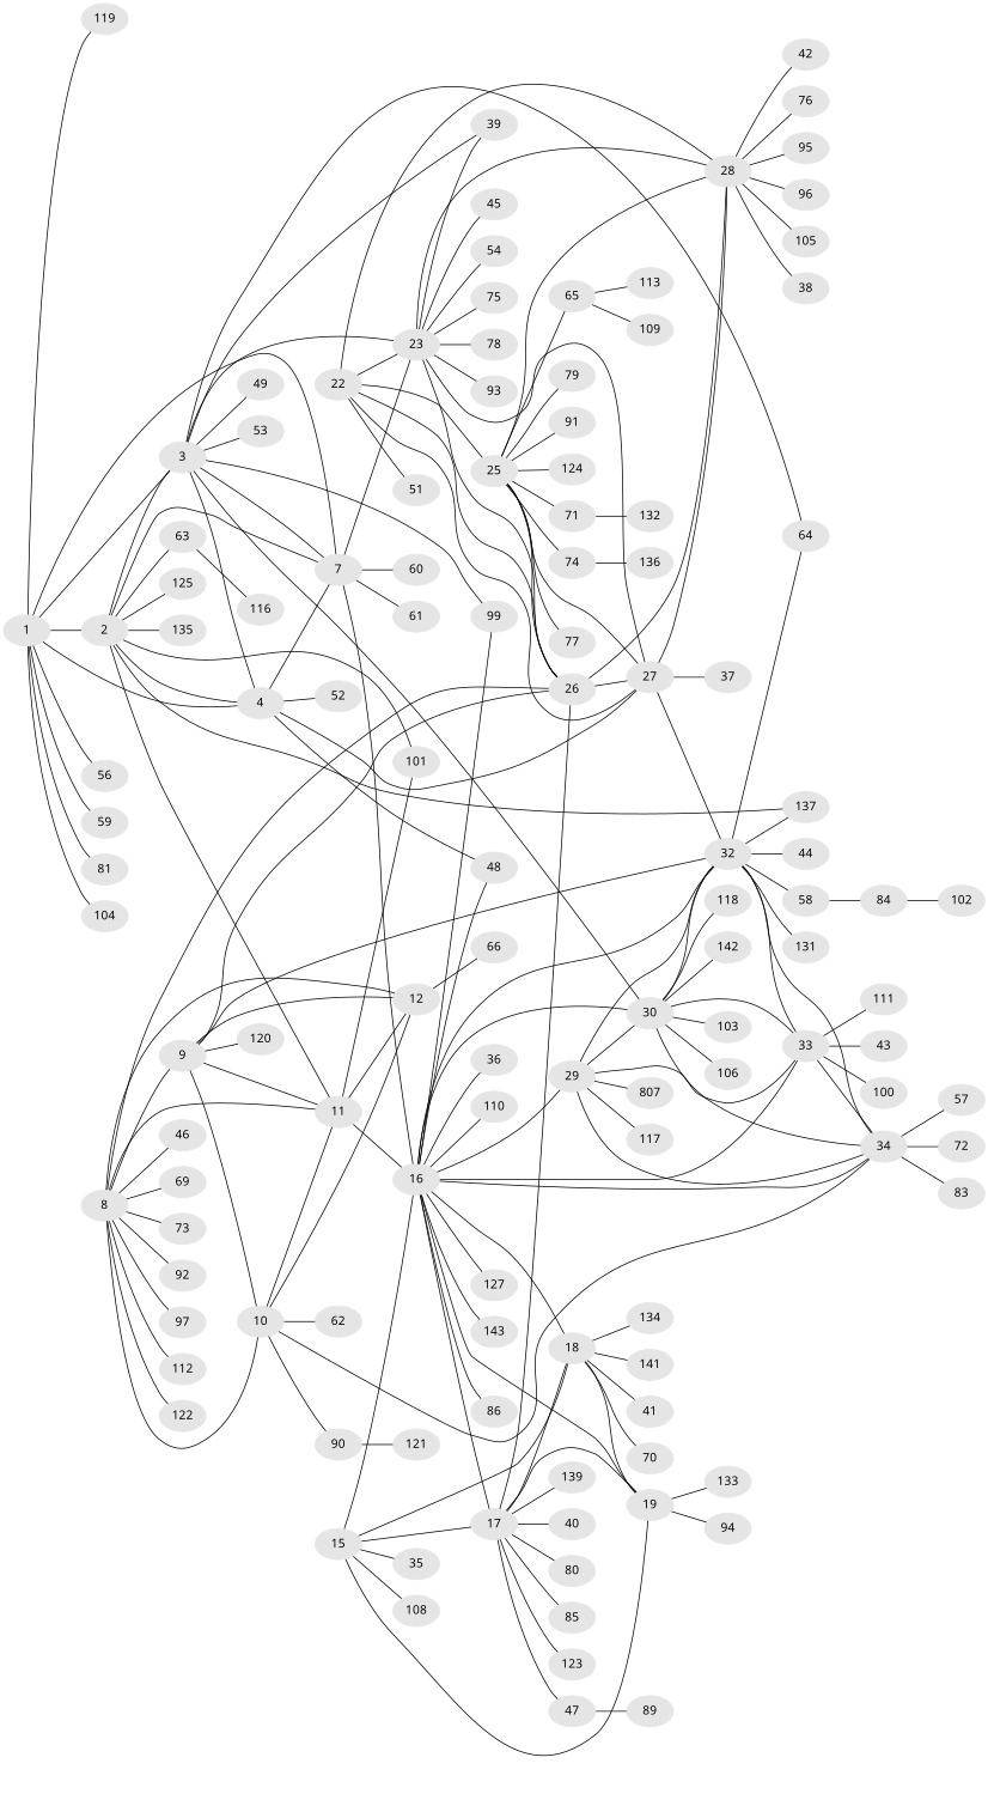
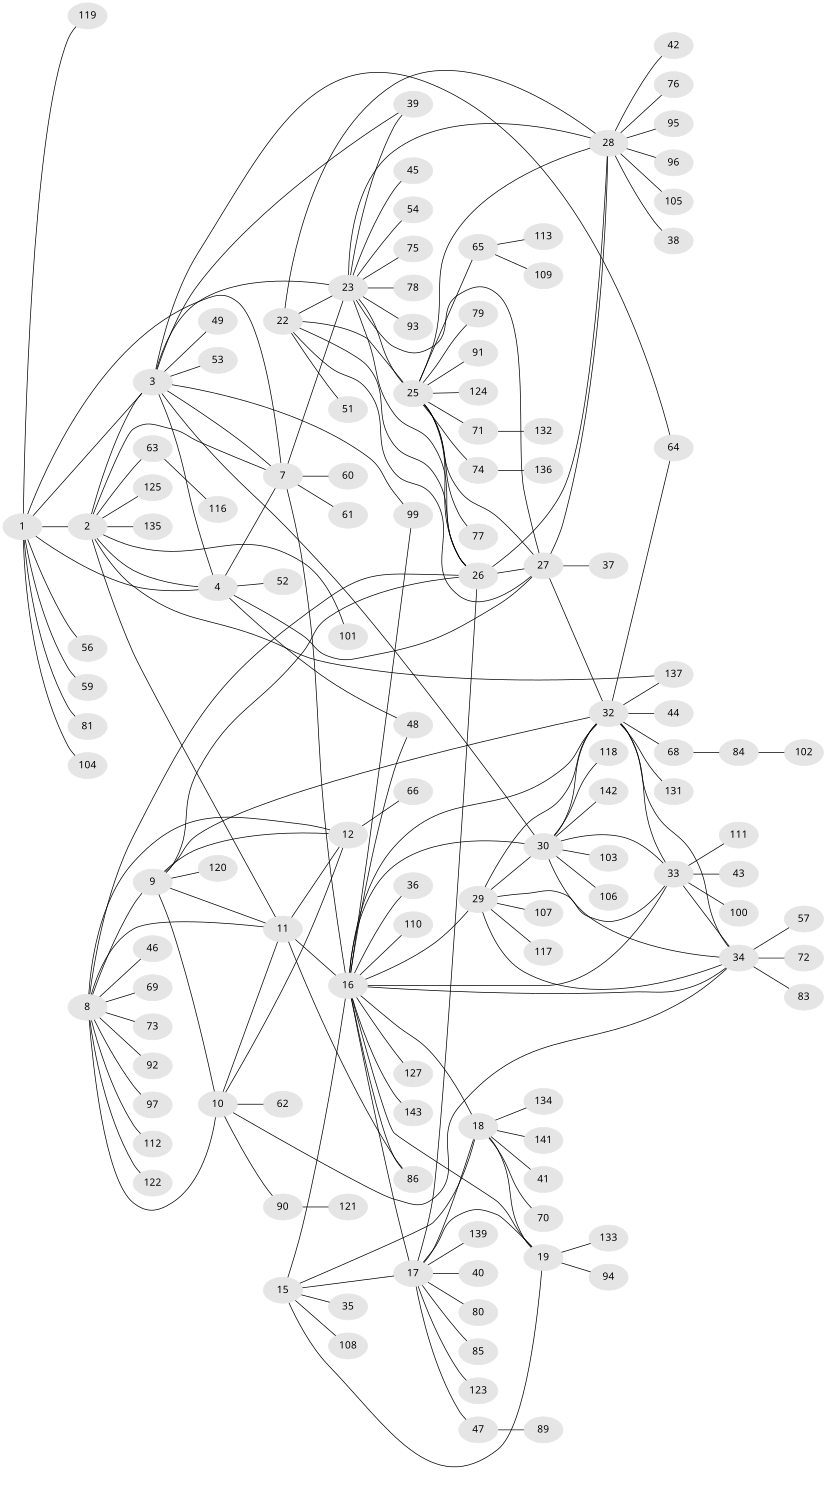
  graph {
    fontname="Noto Sans"
    rankdir=LR
    node [color=gray90 fontname="Noto Sans" style=filled]
    edge [fontname="Noto Sans"]
    1 [super="+6"]
    2 [super="+5"]
    3 [super="+98"]
    4 [super="+140"]
    7 [super="+82"]
    56
    59
    81
    104
    119
    11
    63
    101
    125
    135
    137
    23 [super="+24"]
    30 [super="+31"]
    39
    49
    53
    64
    99
    27
    48
    52
    16 [super="+35"]
    60
    61
    12 [super="+129"]
    116
    26 [super="+87"]
    25 [super="+130"]
    28 [super="+68"]
    45
    54
    75
    78
    93
    32 [super="+50"]
    34 [super="+115"]
    33 [super="+114"]
    103
    106
    118
    142
    37
    17 [super="+20"]
    18
    19 [super="+21"]
    29 [super="+138"]
    36
    86
    110
    127
    143
    8 [super="+13"]
    9 [super="+88"]
    10 [super="+14"]
    46
    69
    73
    92
    97
    112
    122
    120
    62
    90
    66
    44
-   58
+   58 [label=68]
    131
    57
    72
    83
    121
    15 [super="+67"]
    n79 [label=35]
    108
    40
    47
    80
    85
    123
    139
    41
    70
    134
    141
    94
    133
-   107 [label=807]
+   107
    117
    43
    100
    111
    89 [super="+126"]
    22
    51
    65
    71
    74
    77
    79
    91
    124
    38
    42
    76
    95
    96
    105 [super="+128"]
    109
    113
    132
    136
    84
    102
    1 -- 2 [weight=4]
    1 -- 3 [weight=2]
    1 -- 4 [weight=2]
    1 -- 7 [weight=2]
    1 -- 56
    1 -- 59
    1 -- 81
    1 -- 104
    1 -- 119
    2 -- 3 [weight=2]
    2 -- 4 [weight=2]
    2 -- 7 [weight=2]
    2 -- 11
    2 -- 63
    2 -- 101
    2 -- 125
    2 -- 135
    2 -- 137
    3 -- 4
    3 -- 7
    3 -- 23
    3 -- 30
    3 -- 39
    3 -- 49
    3 -- 53
    3 -- 64
    3 -- 99
    4 -- 7
    4 -- 27
    4 -- 48
    4 -- 52
    7 -- 23
    7 -- 16
    7 -- 60
    7 -- 61
-   11 -- 101
+   11 -- 86
    11 -- 16
    11 -- 12
    63 -- 116
    23 -- 39
    23 -- 27 [weight=2]
    23 -- 26 [weight=2]
+   23 -- 25 [weight=2]
    23 -- 28 [weight=2]
    23 -- 45
    23 -- 54
    23 -- 75
    23 -- 78
    23 -- 93
    30 -- 32 [weight=2]
    30 -- 34 [weight=2]
    30 -- 33 [weight=2]
    30 -- 103
    30 -- 106
    30 -- 118
    30 -- 142
    27 -- 28
    27 -- 32
    27 -- 37
    16 -- 30 [weight=2]
    16 -- 99
    16 -- 48
    16 -- 32
    16 -- 34
    16 -- 33
    16 -- 17 [weight=2]
    16 -- 18
    16 -- 19 [weight=2]
    16 -- 29
    16 -- 36
    16 -- 86
    16 -- 110
    16 -- 127
    16 -- 143
    12 -- 66
    26 -- 27
    26 -- 28
    25 -- 27
    25 -- 26
    25 -- 28
    25 -- 65
    25 -- 71
    25 -- 74
    25 -- 77
    25 -- 79
    25 -- 91
    25 -- 124
    28 -- 38
    28 -- 42
    28 -- 76
    28 -- 95
    28 -- 96
    28 -- 105
    32 -- 137
    32 -- 64
    32 -- 34
    32 -- 33
    32 -- 44
    32 -- 58
    32 -- 131
    34 -- 57
    34 -- 72
    34 -- 83
    33 -- 34
    33 -- 43
    33 -- 100
    33 -- 111
    17 -- 26
    17 -- 18 [weight=2]
    17 -- 19 [weight=4]
    17 -- 40
    17 -- 47
    17 -- 80
    17 -- 85
    17 -- 123
    17 -- 139
    18 -- 19 [weight=2]
    18 -- 41
    18 -- 70
    18 -- 134
    18 -- 141
    19 -- 94
    19 -- 133
    29 -- 30 [weight=2]
    29 -- 32
    29 -- 34
    29 -- 33
    29 -- 107
    29 -- 117
    8 -- 11 [weight=2]
    8 -- 12 [weight=2]
    8 -- 26
    8 -- 9 [weight=2]
    8 -- 10 [weight=4]
    8 -- 46
    8 -- 69
    8 -- 73
    8 -- 92
    8 -- 97
    8 -- 112
    8 -- 122
    9 -- 11
    9 -- 12
    9 -- 26
    9 -- 32
    9 -- 10 [weight=2]
    9 -- 120
    10 -- 11 [weight=2]
    10 -- 12 [weight=2]
    10 -- 34
    10 -- 62
    10 -- 90
    90 -- 121
    58 -- 84
    15 -- 16
    15 -- 17 [weight=2]
    15 -- 18
    15 -- 19 [weight=2]
    15 -- n79
    15 -- 108
    47 -- 89
    22 -- 23 [weight=2]
    22 -- 27
    22 -- 26
    22 -- 25
    22 -- 28
    22 -- 51
    65 -- 109
    65 -- 113
    71 -- 132
    74 -- 136
    84 -- 102
  }
